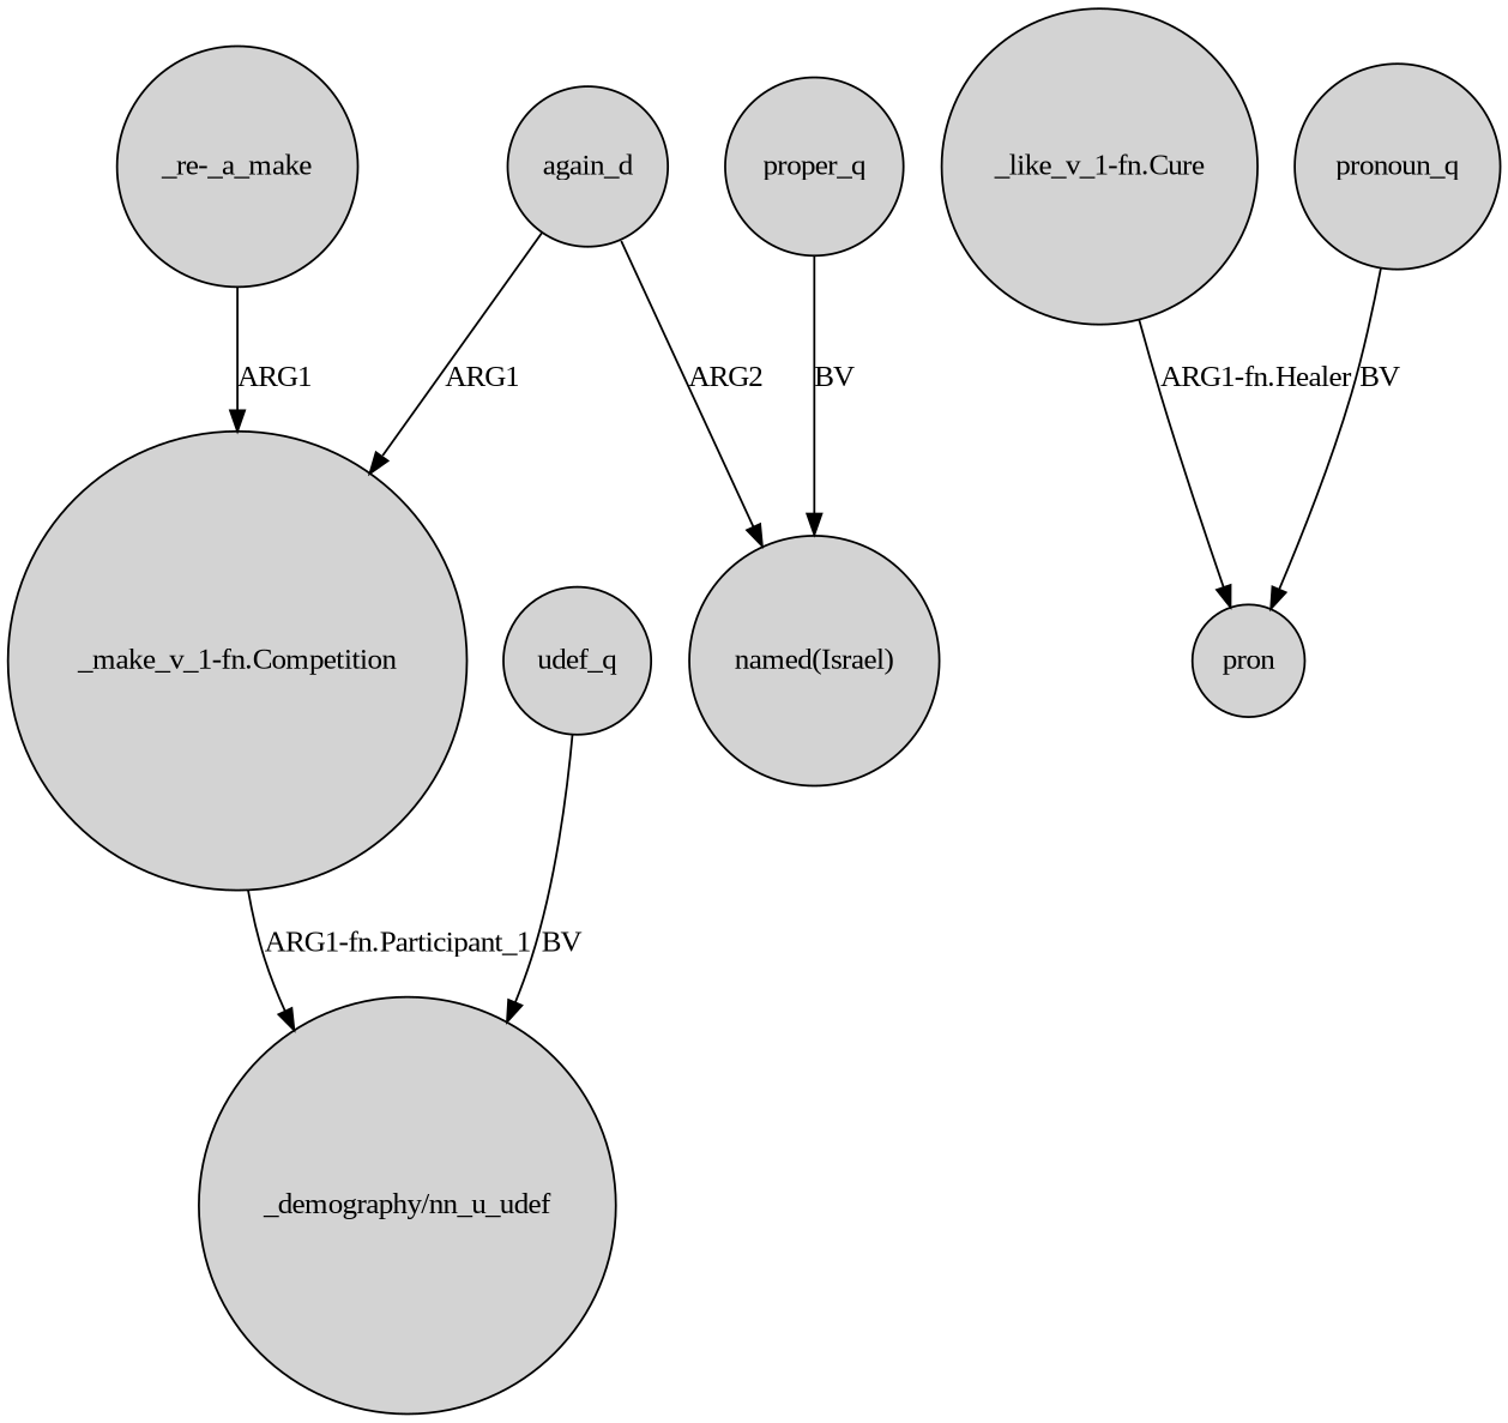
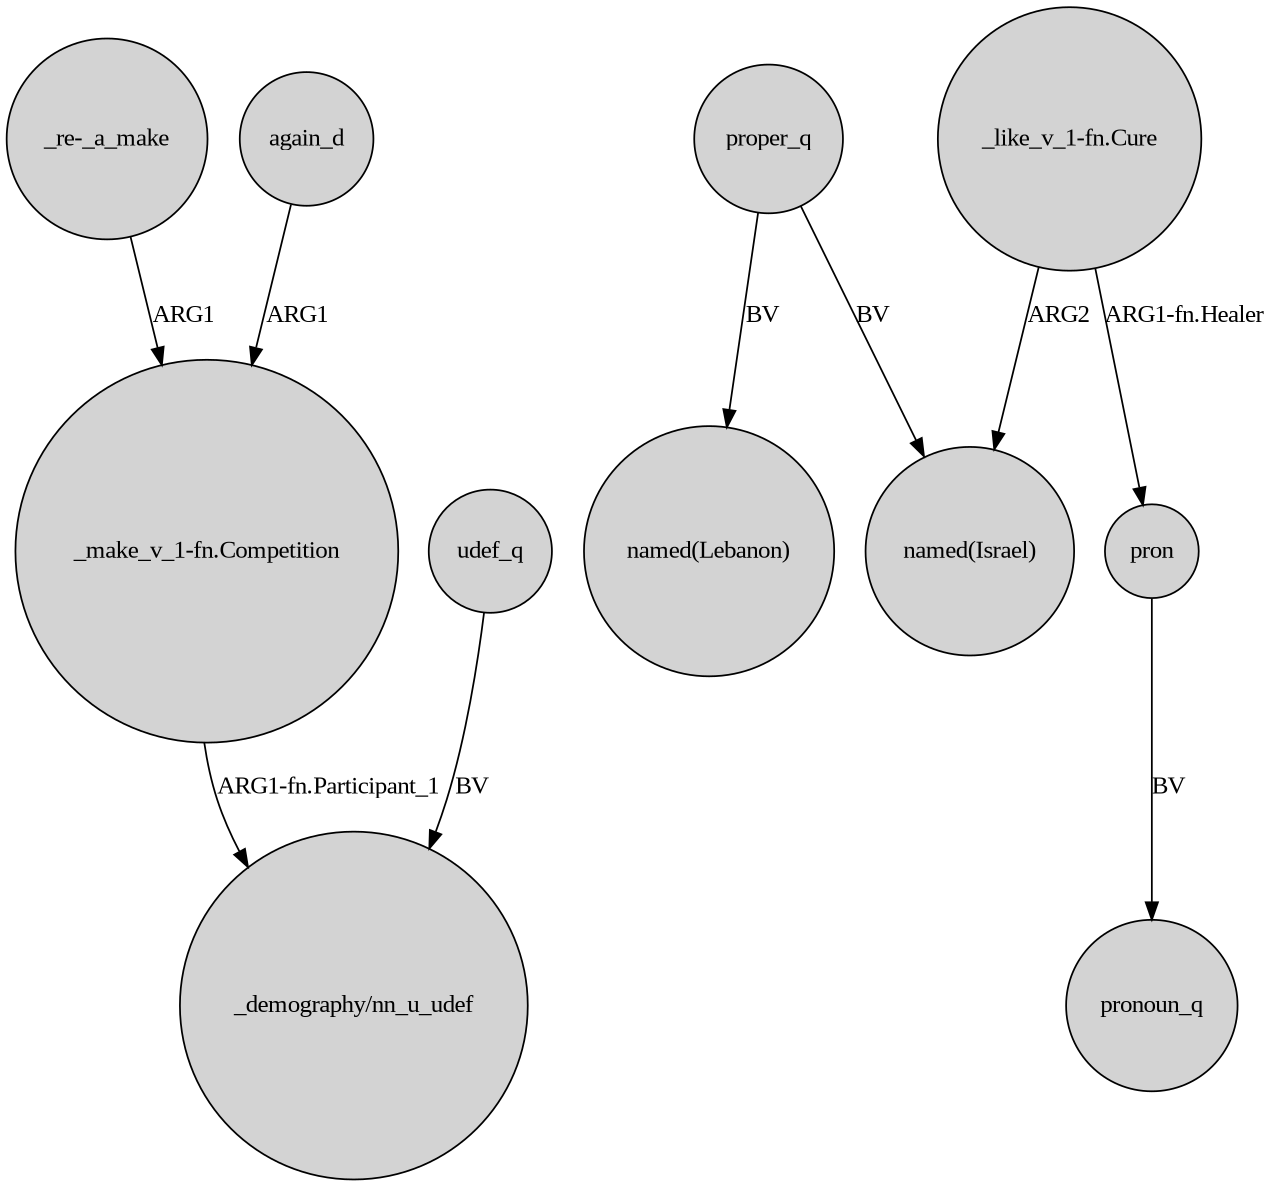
  digraph {
    fontname="Liberation Serif"
    node [fontname="Liberation Serif" shape=circle style=filled]
    edge [fontname="Liberation Serif"]
    n1 [label="_re-_a_make"]
    "_make_v_1-fn.Competition"
    n3 [label="_demography/nn_u_udef"]
    proper_q
    "named(Israel)"
+   "named(Lebanon)"
    "_like_v_1-fn.Cure"
    pron
    n9 [label=again_d]
    pronoun_q
    udef_q
    n1 -> "_make_v_1-fn.Competition" [label=ARG1]
    "_make_v_1-fn.Competition" -> n3 [label="ARG1-fn.Participant_1"]
    proper_q -> "named(Israel)" [label=BV]
+   proper_q -> "named(Lebanon)" [label=BV]
    "_like_v_1-fn.Cure" -> pron [label="ARG1-fn.Healer"]
    n9 -> "_make_v_1-fn.Competition" [label=ARG1]
-   n9 -> "named(Israel)" [label=ARG2]
-   pronoun_q -> pron [label=BV]
+   "_like_v_1-fn.Cure" -> "named(Israel)" [label=ARG2]
+   pron -> pronoun_q [label=BV]
    udef_q -> n3 [label=BV]
  }
